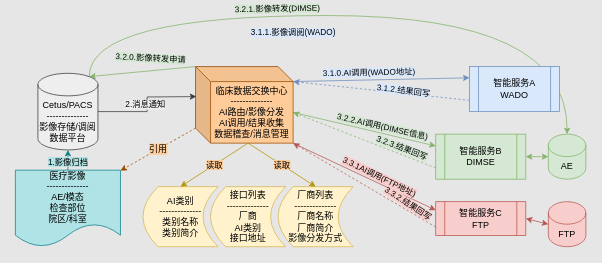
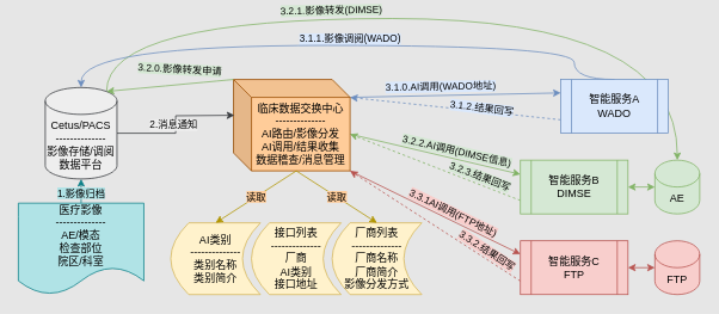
  <mxCell id="0" />
  <mxCell id="1" parent="0" />
  <mxCell id="2" value="1.影像归档" style="rounded=0;orthogonalLoop=1;jettySize=auto;html=1;exitX=0.5;exitY=0;exitDx=0;exitDy=0;entryX=0.5;entryY=1;entryDx=0;entryDy=0;entryPerimeter=0;fillColor=#b0e3e6;strokeColor=#0e8088;edgeStyle=orthogonalEdgeStyle;labelBackgroundColor=#B0E3E6;" parent="1" source="3" target="23" edge="1"><mxGeometry x="-0.2" relative="1" as="geometry"><mxPoint as="offset" /></mxGeometry></mxCell>
  <mxCell id="3" value="医疗影像&lt;br&gt;--------------&lt;br&gt;AE/模态&lt;br&gt;检查部位&lt;br&gt;院区/科室" style="shape=document;whiteSpace=wrap;html=1;boundedLbl=1;fillColor=#b0e3e6;strokeColor=#0e8088;" parent="1" vertex="1"><mxGeometry x="20" y="226" width="140" height="102" as="geometry" /></mxCell>
  <mxCell id="4" style="rounded=0;orthogonalLoop=1;jettySize=auto;html=1;exitX=0;exitY=0;exitDx=130;exitDy=20;exitPerimeter=0;entryX=0;entryY=0.25;entryDx=0;entryDy=0;fillColor=#dae8fc;strokeColor=#6c8ebf;" parent="1" source="13" target="21" edge="1"><mxGeometry relative="1" as="geometry" /></mxCell>
  <mxCell id="5" value="3.1.1.影像调阅(WADO)" style="edgeLabel;html=1;align=center;verticalAlign=middle;resizable=0;points=[];rotation=0;labelBackgroundColor=#DAE8FC;" parent="4" vertex="1" connectable="0"><mxGeometry x="0.16" relative="1" as="geometry"><mxPoint x="-136" y="-63" as="offset" /></mxGeometry></mxCell>
  <mxCell id="6" style="rounded=0;orthogonalLoop=1;jettySize=auto;html=1;exitX=0;exitY=0;exitDx=130;exitDy=61;exitPerimeter=0;fillColor=#d5e8d4;strokeColor=#82b366;" parent="1" source="13" target="26" edge="1"><mxGeometry relative="1" as="geometry" /></mxCell>
  <mxCell id="7" value="3.2.2.AI调用(DIMSE信息)" style="edgeLabel;html=1;align=center;verticalAlign=middle;resizable=0;points=[];rotation=13;labelBackgroundColor=#D5E8D4;" parent="6" vertex="1" connectable="0"><mxGeometry x="0.159" y="-3" relative="1" as="geometry"><mxPoint x="9" y="-10" as="offset" /></mxGeometry></mxCell>
  <mxCell id="8" style="rounded=0;orthogonalLoop=1;jettySize=auto;html=1;entryX=0;entryY=0.25;entryDx=0;entryDy=0;exitX=1;exitY=1;exitDx=0;exitDy=0;exitPerimeter=0;strokeColor=#b85450;fillColor=#f8cecc;" parent="1" source="13" target="29" edge="1"><mxGeometry relative="1" as="geometry" /></mxCell>
  <mxCell id="9" value="3.3.1AI调用(FTP地址)" style="edgeLabel;html=1;align=center;verticalAlign=middle;resizable=0;points=[];rotation=26;labelBackgroundColor=#F8CECC;" parent="8" vertex="1" connectable="0"><mxGeometry x="0.104" y="-2" relative="1" as="geometry"><mxPoint x="11" y="-7" as="offset" /></mxGeometry></mxCell>
  <mxCell id="10" style="edgeStyle=orthogonalEdgeStyle;rounded=0;orthogonalLoop=1;jettySize=auto;html=1;entryX=0.5;entryY=0;entryDx=0;entryDy=0;entryPerimeter=0;curved=1;strokeColor=#82b366;fillColor=#d5e8d4;exitX=0.855;exitY=0;exitDx=0;exitDy=4.35;exitPerimeter=0;" parent="1" target="30" edge="1" source="23"><mxGeometry relative="1" as="geometry"><mxPoint x="370" y="100" as="sourcePoint" /><Array as="points"><mxPoint x="118" y="20" /><mxPoint x="755" y="20" /></Array></mxGeometry></mxCell>
  <mxCell id="11" value="3.2.1.影像转发(DIMSE)" style="edgeLabel;html=1;align=center;verticalAlign=middle;resizable=0;points=[];rotation=-1;labelBackgroundColor=#D5E8D4;" parent="10" vertex="1" connectable="0"><mxGeometry x="-0.258" y="2" relative="1" as="geometry"><mxPoint x="6" y="-7" as="offset" /></mxGeometry></mxCell>
- <mxCell id="12" value="引用" style="rounded=0;orthogonalLoop=1;jettySize=auto;html=1;exitX=0;exitY=0;exitDx=0;exitDy=82;exitPerimeter=0;entryX=1;entryY=0.006;entryDx=0;entryDy=0;fontSize=12;strokeColor=#994C00;dashed=1;entryPerimeter=0;labelBackgroundColor=#FFCC99;" parent="1" source="13" target="3" edge="1"><mxGeometry relative="1" as="geometry" /></mxCell>
  <mxCell id="13" value="临床数据交换中心&lt;br&gt;--------------&lt;br&gt;AI路由/影像分发&lt;br&gt;AI调用/结果收集&lt;br&gt;数据稽查/消息管理" style="shape=cube;whiteSpace=wrap;html=1;boundedLbl=1;backgroundOutline=1;darkOpacity=0.05;darkOpacity2=0.1;fillColor=#ffcc99;strokeColor=#994C00;" parent="1" vertex="1"><mxGeometry x="260" y="88" width="130" height="102" as="geometry" /></mxCell>
  <mxCell id="14" value="&lt;font style=&quot;font-size: 12px;&quot;&gt;AI类别&lt;br&gt;--------------&lt;br&gt;类别名称&lt;br&gt;类别简介&lt;br&gt;&lt;/font&gt;" style="shape=dataStorage;whiteSpace=wrap;html=1;fixedSize=1;fillColor=#fff2cc;strokeColor=#d6b656;" parent="1" vertex="1"><mxGeometry x="190" y="248" width="100" height="80" as="geometry" /></mxCell>
  <mxCell id="15" value="厂商列表&lt;br&gt;--------------&lt;br&gt;厂商名称&lt;br&gt;厂商简介&lt;br&gt;影像分发方式" style="shape=dataStorage;whiteSpace=wrap;html=1;fixedSize=1;fillColor=#fff2cc;strokeColor=#d6b656;" parent="1" vertex="1"><mxGeometry x="370" y="248" width="100" height="80" as="geometry" /></mxCell>
  <mxCell id="16" value="接口列表&lt;br&gt;--------------&lt;br&gt;厂商&lt;br&gt;AI类别&lt;br&gt;接口地址" style="shape=dataStorage;whiteSpace=wrap;html=1;fixedSize=1;fillColor=#fff2cc;strokeColor=#d6b656;" parent="1" vertex="1"><mxGeometry x="280" y="248" width="100" height="80" as="geometry" /></mxCell>
  <mxCell id="17" value="读取" style="endArrow=classic;html=1;rounded=0;exitX=0;exitY=0;exitDx=70;exitDy=102;exitPerimeter=0;entryX=0.5;entryY=0;entryDx=0;entryDy=0;fillColor=#e3c800;strokeColor=#B09500;labelBackgroundColor=#FFCC99;" parent="1" source="13" target="14" edge="1"><mxGeometry width="50" height="50" relative="1" as="geometry"><mxPoint x="90" y="370" as="sourcePoint" /><mxPoint x="140" y="320" as="targetPoint" /></mxGeometry></mxCell>
  <mxCell id="18" value="读取" style="endArrow=classic;html=1;rounded=0;exitX=0;exitY=0;exitDx=70;exitDy=102;exitPerimeter=0;entryX=0.5;entryY=0;entryDx=0;entryDy=0;fillColor=#e3c800;strokeColor=#B09500;labelBackgroundColor=#FFCC99;" parent="1" source="13" target="15" edge="1"><mxGeometry width="50" height="50" relative="1" as="geometry"><mxPoint x="520" y="430" as="sourcePoint" /><mxPoint x="570" y="380" as="targetPoint" /></mxGeometry></mxCell>
  <mxCell id="19" value="" style="rounded=0;orthogonalLoop=1;jettySize=auto;html=1;exitX=0;exitY=0.75;exitDx=0;exitDy=0;entryX=0;entryY=0;entryDx=130;entryDy=20;entryPerimeter=0;dashed=1;fillColor=#dae8fc;strokeColor=#6c8ebf;" parent="1" source="21" target="13" edge="1"><mxGeometry x="-0.588" y="-10" relative="1" as="geometry"><mxPoint as="offset" /></mxGeometry></mxCell>
+ <mxCell id="20" style="edgeStyle=orthogonalEdgeStyle;rounded=0;orthogonalLoop=1;jettySize=auto;html=1;entryX=0.5;entryY=0;entryDx=0;entryDy=0;entryPerimeter=0;curved=1;exitX=0.5;exitY=0;exitDx=0;exitDy=0;strokeColor=#6c8ebf;fillColor=#dae8fc;" parent="1" source="21" target="23" edge="1"><mxGeometry relative="1" as="geometry"><Array as="points"><mxPoint x="640" y="50" /><mxPoint x="90" y="50" /></Array></mxGeometry></mxCell>
  <mxCell id="21" value="智能服务A&lt;br&gt;WADO" style="shape=process;whiteSpace=wrap;html=1;backgroundOutline=1;fillColor=#dae8fc;strokeColor=#6c8ebf;" parent="1" vertex="1"><mxGeometry x="625" y="88" width="120" height="60" as="geometry" /></mxCell>
  <mxCell id="22" value="2.消息通知" style="edgeStyle=orthogonalEdgeStyle;rounded=0;orthogonalLoop=1;jettySize=auto;html=1;exitX=1;exitY=0.5;exitDx=0;exitDy=0;exitPerimeter=0;fillColor=#bac8d3;strokeColor=#36393D;labelBackgroundColor=#EEEEEE;" parent="1" source="23" edge="1"><mxGeometry x="-0.167" y="9" relative="1" as="geometry"><mxPoint x="189" y="128" as="sourcePoint" /><mxPoint x="261" y="128" as="targetPoint" /><mxPoint as="offset" /></mxGeometry></mxCell>
  <mxCell id="23" value="Cetus/PACS&lt;br&gt;--------------&lt;br&gt;影像存储/调阅&lt;br&gt;数据平台" style="shape=cylinder3;whiteSpace=wrap;html=1;boundedLbl=1;backgroundOutline=1;size=15;fillColor=#eeeeee;strokeColor=#36393d;" parent="1" vertex="1"><mxGeometry x="50" y="97" width="80" height="102" as="geometry" /></mxCell>
  <mxCell id="24" style="edgeStyle=none;rounded=0;orthogonalLoop=1;jettySize=auto;html=1;exitX=0;exitY=0.75;exitDx=0;exitDy=0;entryX=0;entryY=0;entryDx=130;entryDy=61;entryPerimeter=0;dashed=1;strokeColor=#82b366;fillColor=#d5e8d4;" parent="1" source="26" target="13" edge="1"><mxGeometry relative="1" as="geometry" /></mxCell>
  <mxCell id="25" value="3.2.3.结果回写" style="edgeLabel;html=1;align=center;verticalAlign=middle;resizable=0;points=[];rotation=21;labelBackgroundColor=#D5E8D4;" parent="24" vertex="1" connectable="0"><mxGeometry x="-0.145" y="-1" relative="1" as="geometry"><mxPoint x="35" y="5" as="offset" /></mxGeometry></mxCell>
  <mxCell id="26" value="智能服务B&lt;br&gt;DIMSE" style="shape=process;whiteSpace=wrap;html=1;backgroundOutline=1;fillColor=#d5e8d4;strokeColor=#82b366;" parent="1" vertex="1"><mxGeometry x="580" y="178" width="120" height="60" as="geometry" /></mxCell>
  <mxCell id="27" style="edgeStyle=none;rounded=0;orthogonalLoop=1;jettySize=auto;html=1;exitX=0;exitY=0.75;exitDx=0;exitDy=0;entryX=1;entryY=1;entryDx=0;entryDy=0;entryPerimeter=0;dashed=1;strokeColor=#b85450;fillColor=#f8cecc;" parent="1" source="29" target="13" edge="1"><mxGeometry relative="1" as="geometry" /></mxCell>
  <mxCell id="28" value="3.3.2.结果回写" style="edgeLabel;html=1;align=center;verticalAlign=middle;resizable=0;points=[];rotation=33;labelBackgroundColor=#F8CECC;" parent="27" vertex="1" connectable="0"><mxGeometry x="-0.466" y="1" relative="1" as="geometry"><mxPoint x="14" y="-3" as="offset" /></mxGeometry></mxCell>
- <mxCell id="29" value="智能服务C&lt;br&gt;FTP" style="shape=process;whiteSpace=wrap;html=1;backgroundOutline=1;fillColor=#f8cecc;strokeColor=#b85450;" parent="1" vertex="1"><mxGeometry x="580" y="268" width="120" height="45" as="geometry" /></mxCell>
+ <mxCell id="29" value="智能服务C&lt;br&gt;FTP" style="shape=process;whiteSpace=wrap;html=1;backgroundOutline=1;fillColor=#f8cecc;strokeColor=#b85450;" parent="1" vertex="1"><mxGeometry x="580" y="268" width="120" height="60" as="geometry" /></mxCell>
  <mxCell id="30" value="AE" style="shape=cylinder3;whiteSpace=wrap;html=1;boundedLbl=1;backgroundOutline=1;size=15;fillColor=#d5e8d4;strokeColor=#82b366;" parent="1" vertex="1"><mxGeometry x="730" y="178" width="50" height="60" as="geometry" /></mxCell>
  <mxCell id="31" value="FTP" style="shape=cylinder3;whiteSpace=wrap;html=1;boundedLbl=1;backgroundOutline=1;size=15;fillColor=#f8cecc;strokeColor=#b85450;" parent="1" vertex="1"><mxGeometry x="730" y="268" width="50" height="60" as="geometry" /></mxCell>
  <mxCell id="32" value="" style="endArrow=classic;startArrow=classic;html=1;rounded=0;entryX=0;entryY=0.5;entryDx=0;entryDy=0;entryPerimeter=0;exitX=1;exitY=0.5;exitDx=0;exitDy=0;strokeColor=#82b366;fillColor=#d5e8d4;" parent="1" source="26" target="30" edge="1"><mxGeometry width="50" height="50" relative="1" as="geometry"><mxPoint x="820" y="410" as="sourcePoint" /><mxPoint x="870" y="360" as="targetPoint" /></mxGeometry></mxCell>
  <mxCell id="33" value="" style="endArrow=classic;startArrow=classic;html=1;rounded=0;entryX=0;entryY=0.5;entryDx=0;entryDy=0;entryPerimeter=0;exitX=1;exitY=0.5;exitDx=0;exitDy=0;strokeColor=#b85450;fillColor=#f8cecc;" parent="1" source="29" target="31" edge="1"><mxGeometry width="50" height="50" relative="1" as="geometry"><mxPoint x="670" y="430" as="sourcePoint" /><mxPoint x="720" y="380" as="targetPoint" /></mxGeometry></mxCell>
  <mxCell id="34" value="3.1.0.AI调用(WADO地址)" style="edgeLabel;html=1;align=center;verticalAlign=middle;resizable=0;points=[];rotation=-1;labelBackgroundColor=#DAE8FC;" parent="1" vertex="1" connectable="0"><mxGeometry x="490.004" y="96.001" as="geometry" /></mxCell>
  <mxCell id="35" value="3.1.2.结果回写" style="edgeLabel;html=1;align=center;verticalAlign=middle;resizable=0;points=[];rotation=7;labelBackgroundColor=#DAE8FC;" parent="1" vertex="1" connectable="0"><mxGeometry x="537" y="118.997" as="geometry" /></mxCell>
  <mxCell id="36" value="" style="endArrow=classic;html=1;rounded=0;strokeColor=#82B366;curved=1;exitX=0;exitY=0;exitDx=0;exitDy=0;exitPerimeter=0;entryX=0.855;entryY=0;entryDx=0;entryDy=4.35;entryPerimeter=0;" edge="1" parent="1" source="13" target="23"><mxGeometry width="50" height="50" relative="1" as="geometry"><mxPoint x="230" y="450" as="sourcePoint" /><mxPoint x="280" y="400" as="targetPoint" /></mxGeometry></mxCell>
  <mxCell id="37" value="3.2.0.影像转发申请" style="edgeLabel;html=1;align=center;verticalAlign=middle;resizable=0;points=[];rotation=3;labelBackgroundColor=#D5E8D4;" vertex="1" connectable="0" parent="1"><mxGeometry x="200.005" y="76.004" as="geometry" /></mxCell>
